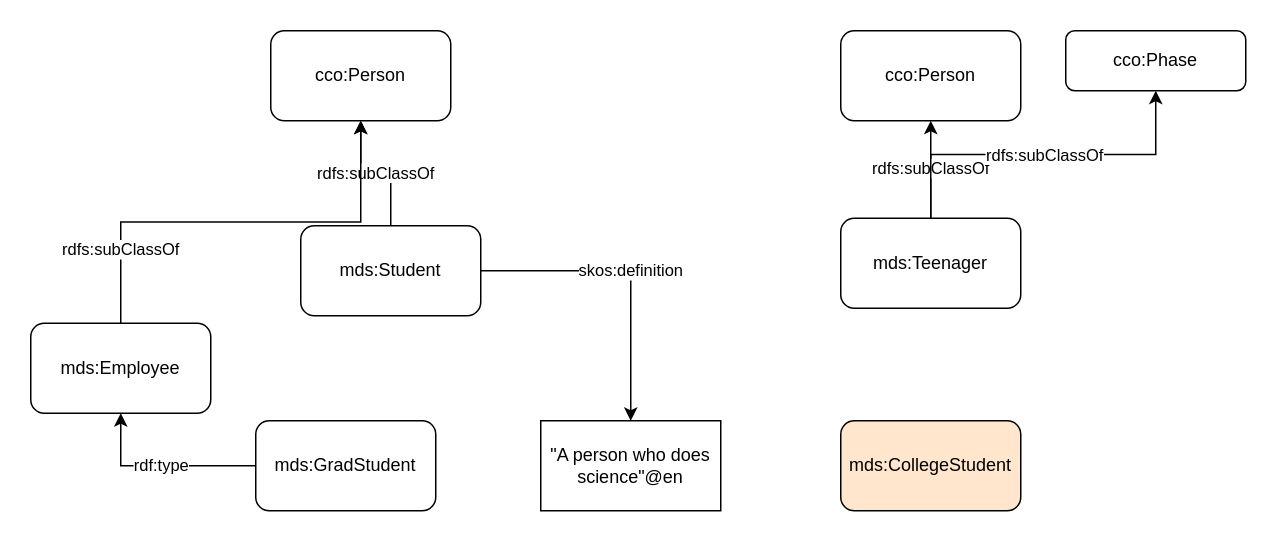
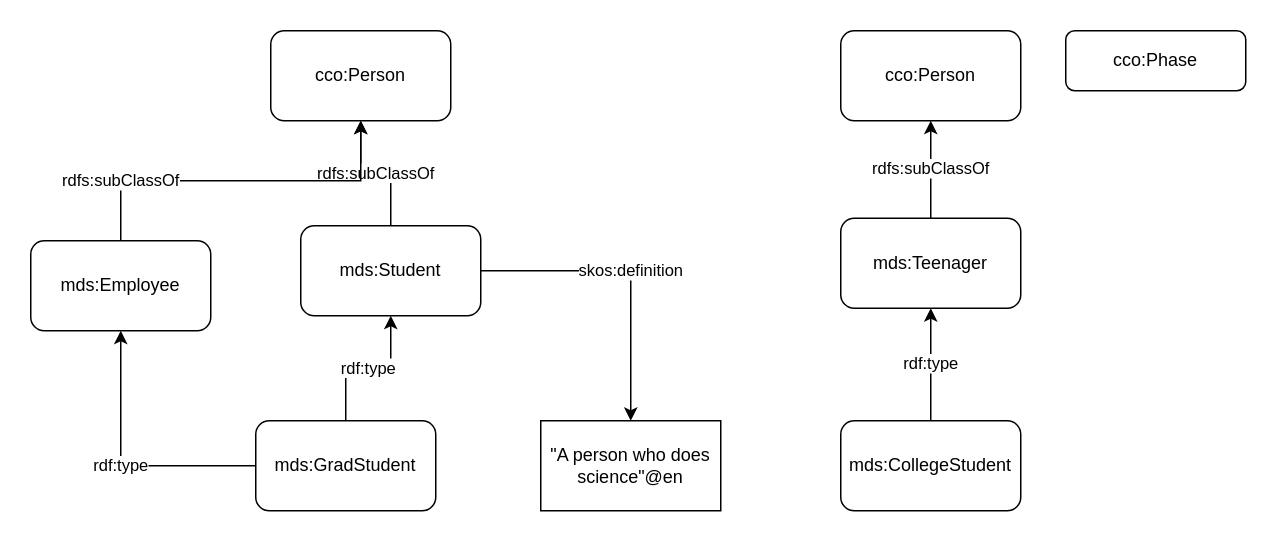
  <mxCell id="0" />
  <mxCell id="1" parent="0" />
  <mxCell id="2" value="rdfs:subClassOf" style="edgeStyle=orthogonalEdgeStyle;rounded=0;orthogonalLoop=1;jettySize=auto;html=1;" edge="1" parent="1" source="4" target="8"><mxGeometry relative="1" as="geometry" /></mxCell>
  <mxCell id="3" value="skos:definition" style="edgeStyle=orthogonalEdgeStyle;rounded=0;orthogonalLoop=1;jettySize=auto;html=1;exitX=1;exitY=0.5;exitDx=0;exitDy=0;entryX=0.5;entryY=0;entryDx=0;entryDy=0;" edge="1" parent="1" source="4" target="9"><mxGeometry relative="1" as="geometry" /></mxCell>
  <mxCell id="4" value="mds:Student" style="rounded=1;whiteSpace=wrap;html=1;" parent="1" vertex="1"><mxGeometry x="200" y="150" width="120" height="60" as="geometry" /></mxCell>
+ <mxCell id="5" value="rdf:type" style="edgeStyle=orthogonalEdgeStyle;rounded=0;orthogonalLoop=1;jettySize=auto;html=1;" parent="1" source="7" target="4" edge="1"><mxGeometry relative="1" as="geometry" /></mxCell>
  <mxCell id="6" value="rdf:type" style="edgeStyle=orthogonalEdgeStyle;rounded=0;orthogonalLoop=1;jettySize=auto;html=1;exitX=0;exitY=0.5;exitDx=0;exitDy=0;entryX=0.5;entryY=1;entryDx=0;entryDy=0;" edge="1" parent="1" source="7" target="11"><mxGeometry relative="1" as="geometry" /></mxCell>
  <mxCell id="7" value="mds:GradStudent" style="rounded=1;whiteSpace=wrap;html=1;" parent="1" vertex="1"><mxGeometry x="170" y="280" width="120" height="60" as="geometry" /></mxCell>
  <mxCell id="8" value="cco:Person" style="rounded=1;whiteSpace=wrap;html=1;" vertex="1" parent="1"><mxGeometry x="180" y="20" width="120" height="60" as="geometry" /></mxCell>
  <mxCell id="9" value="&quot;A person who does science&quot;@en" style="rounded=0;whiteSpace=wrap;html=1;" vertex="1" parent="1"><mxGeometry x="360" y="280" width="120" height="60" as="geometry" /></mxCell>
  <mxCell id="10" value="rdfs:subClassOf" style="edgeStyle=orthogonalEdgeStyle;rounded=0;orthogonalLoop=1;jettySize=auto;html=1;exitX=0.5;exitY=0;exitDx=0;exitDy=0;entryX=0.5;entryY=1;entryDx=0;entryDy=0;" edge="1" parent="1" source="11" target="8"><mxGeometry x="-0.667" relative="1" as="geometry"><mxPoint as="offset" /></mxGeometry></mxCell>
- <mxCell id="11" value="mds:Employee" style="rounded=1;whiteSpace=wrap;html=1;" vertex="1" parent="1"><mxGeometry x="20" y="215" width="120" height="60" as="geometry" /></mxCell>
+ <mxCell id="11" value="mds:Employee" style="rounded=1;whiteSpace=wrap;html=1;" vertex="1" parent="1"><mxGeometry x="20" y="160" width="120" height="60" as="geometry" /></mxCell>
  <mxCell id="12" value="cco:Person" style="rounded=1;whiteSpace=wrap;html=1;" vertex="1" parent="1"><mxGeometry x="560" y="20" width="120" height="60" as="geometry" /></mxCell>
  <mxCell id="13" value="rdfs:subClassOf" style="edgeStyle=orthogonalEdgeStyle;rounded=0;orthogonalLoop=1;jettySize=auto;html=1;exitX=0.5;exitY=0;exitDx=0;exitDy=0;entryX=0.5;entryY=1;entryDx=0;entryDy=0;" edge="1" parent="1" source="15" target="12"><mxGeometry relative="1" as="geometry" /></mxCell>
- <mxCell id="14" value="rdfs:subClassOf" style="edgeStyle=orthogonalEdgeStyle;rounded=0;orthogonalLoop=1;jettySize=auto;html=1;exitX=0.5;exitY=0;exitDx=0;exitDy=0;entryX=0.5;entryY=1;entryDx=0;entryDy=0;" edge="1" parent="1" source="15" target="18"><mxGeometry relative="1" as="geometry" /></mxCell>
  <mxCell id="15" value="mds:Teenager" style="rounded=1;whiteSpace=wrap;html=1;" vertex="1" parent="1"><mxGeometry x="560" y="145" width="120" height="60" as="geometry" /></mxCell>
- <mxCell id="17" value="mds:CollegeStudent" style="rounded=1;whiteSpace=wrap;html=1;fillColor=#ffe6cc;" vertex="1" parent="1"><mxGeometry x="560" y="280" width="120" height="60" as="geometry" /></mxCell>
+ <mxCell id="16" value="rdf:type" style="edgeStyle=orthogonalEdgeStyle;rounded=0;orthogonalLoop=1;jettySize=auto;html=1;" edge="1" parent="1" source="17" target="15"><mxGeometry relative="1" as="geometry" /></mxCell>
+ <mxCell id="17" value="mds:CollegeStudent" style="rounded=1;whiteSpace=wrap;html=1;" vertex="1" parent="1"><mxGeometry x="560" y="280" width="120" height="60" as="geometry" /></mxCell>
  <mxCell id="18" value="cco:Phase" style="rounded=1;whiteSpace=wrap;html=1;" vertex="1" parent="1"><mxGeometry x="710" y="20" width="120" height="40" as="geometry" /></mxCell>
